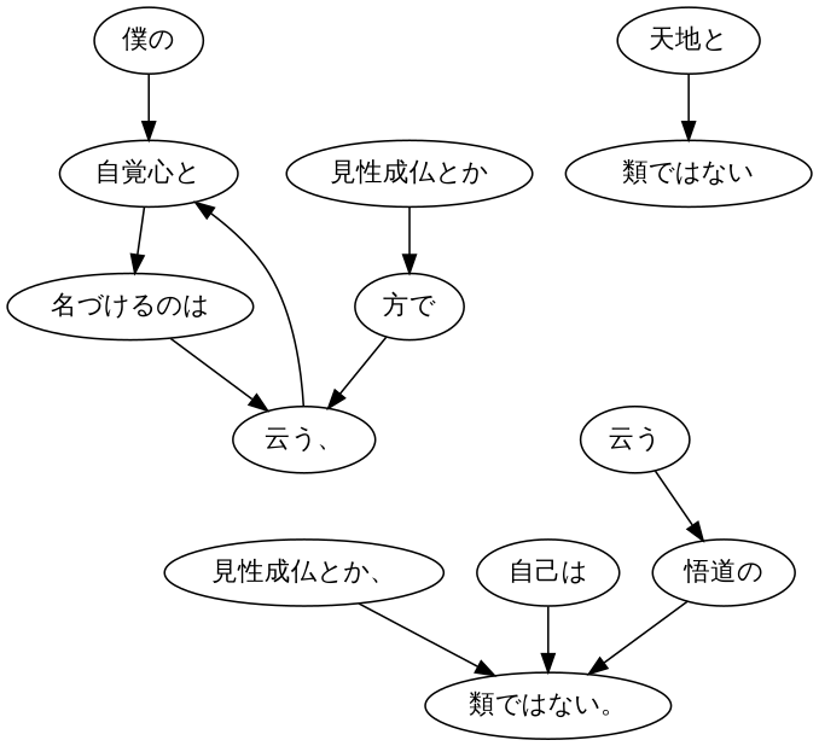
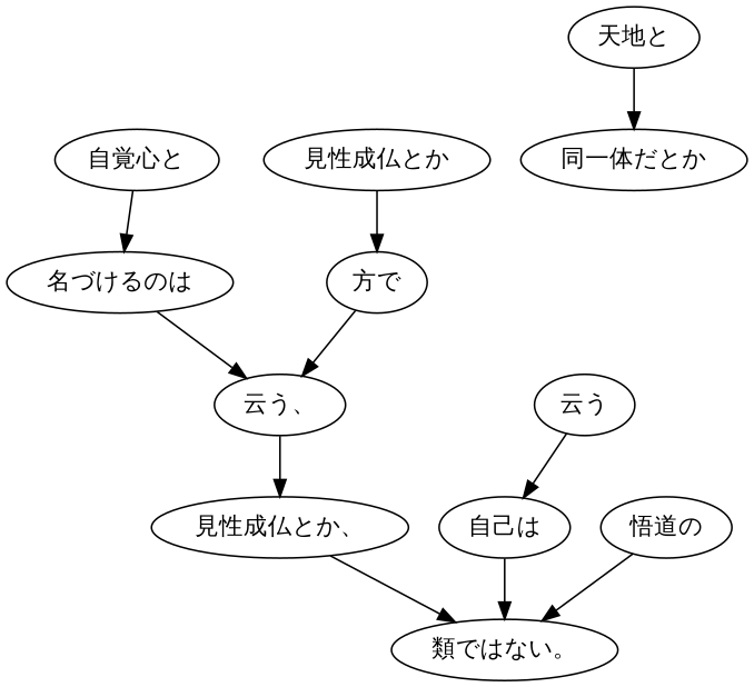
  digraph {
-   n1 [label="僕の"]
    n2 [label="自覚心と"]
    n3 [label="名づけるのは"]
    n4 [label="云う、"]
    n5 [label="方で"]
    n6 [label="見性成仏とか"]
    n7 [label="見性成仏とか、"]
    n8 [label="類ではない。"]
    n9 [label="自己は"]
    n10 [label="天地と"]
-   n11 [label="類ではない"]
+   n11 [label="同一体だとか"]
    n12 [label="云う"]
    n13 [label="悟道の"]
-   n1 -> n2
    n2 -> n3
    n3 -> n4
-   n4 -> n2
+   n4 -> n7
    n5 -> n4
    n6 -> n5
    n7 -> n8
    n9 -> n8
    n10 -> n11
-   n12 -> n13
+   n12 -> n9
    n13 -> n8
  }
